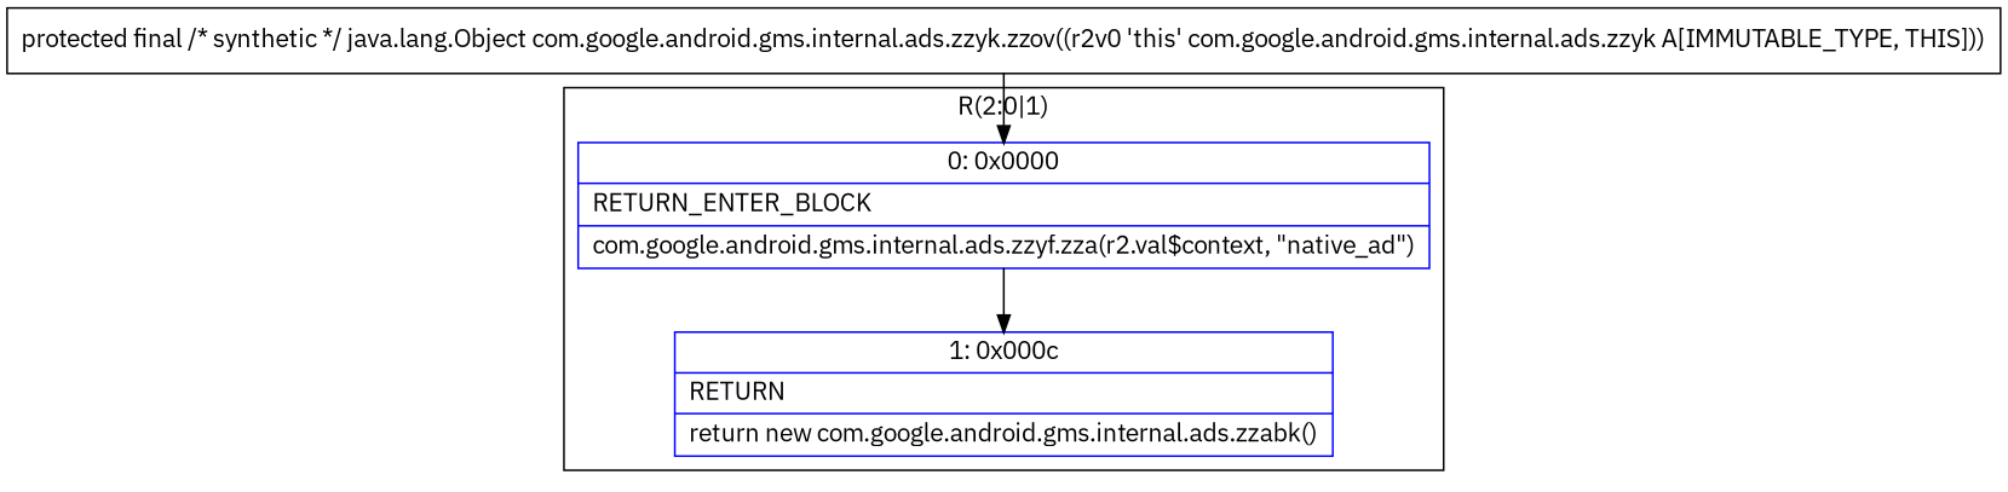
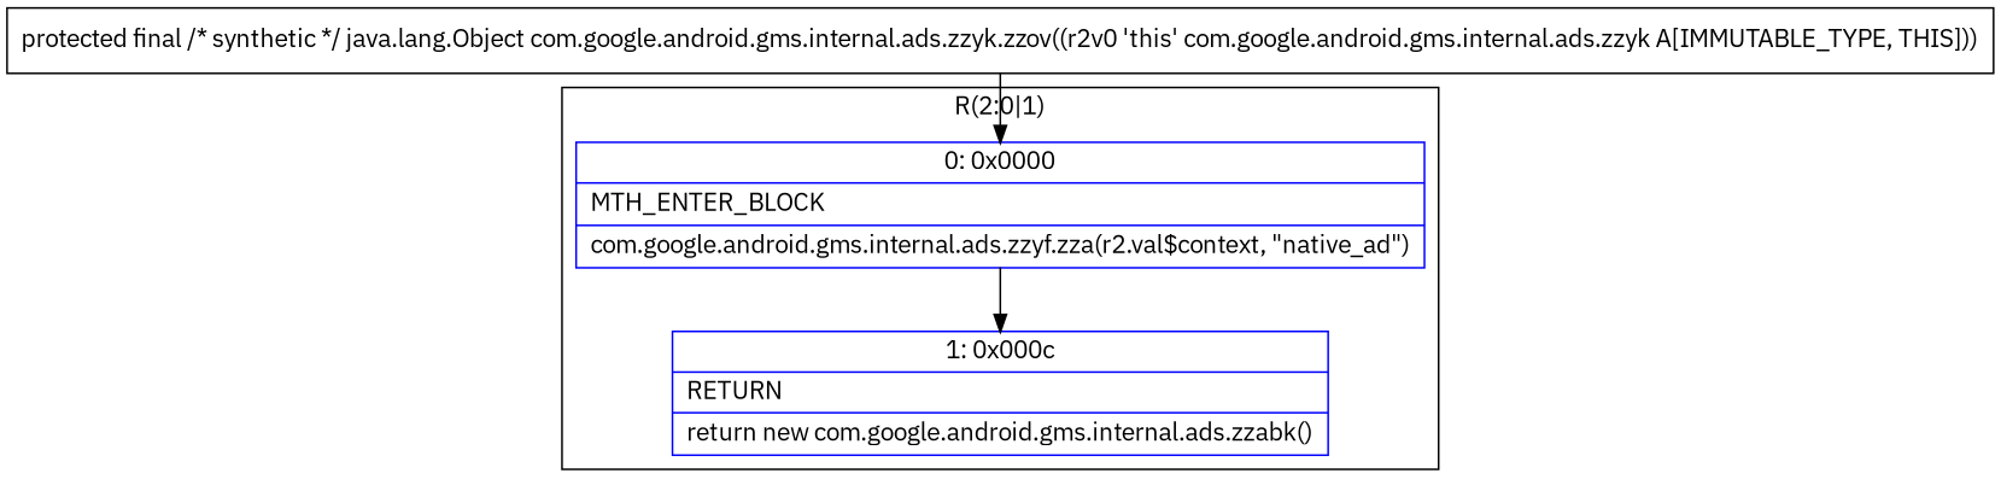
  digraph {
    fontname="IBM Plex Sans"
    node [color=blue shape=record fontname="IBM Plex Sans"]
    edge [fontname="IBM Plex Sans"]
-   n1 [label="{0\:\ 0x0000|RETURN_ENTER_BLOCK\l|com.google.android.gms.internal.ads.zzyf.zza(r2.val$context, \"native_ad\")\l}"]
+   n1 [label="{0\:\ 0x0000|MTH_ENTER_BLOCK\l|com.google.android.gms.internal.ads.zzyf.zza(r2.val$context, \"native_ad\")\l}"]
    n2 [label="{1\:\ 0x000c|RETURN\l|return new com.google.android.gms.internal.ads.zzabk()\l}"]
    n3 [label="{protected final \/* synthetic *\/ java.lang.Object com.google.android.gms.internal.ads.zzyk.zzov((r2v0 'this' com.google.android.gms.internal.ads.zzyk A[IMMUTABLE_TYPE, THIS])) }" color=""]
    subgraph cluster_1 {
      label="R(2:0|1)"
      n1
      n2
    }
    n1 -> n2
    n3 -> n1
  }
